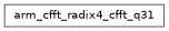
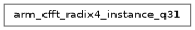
  digraph {
    rankdir=TB
-   n1 [color=grey40 fillcolor=white fontname=Helvetica fontsize=10 height=0.2 label=arm_cfft_radix4_cfft_q31 shape=box style=filled width=0.4]
+   n1 [color=grey40 fillcolor=white fontname=Helvetica fontsize=10 height=0.2 label=arm_cfft_radix4_instance_q31 shape=box style=filled width=0.4]
  }
